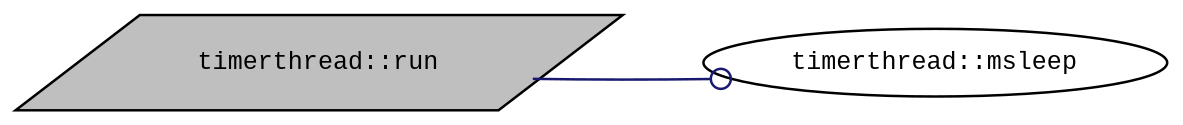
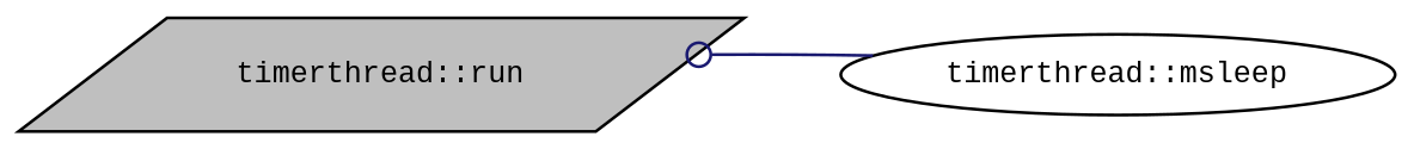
  digraph {
    rankdir=LR
    fontname="Liberation Mono"
    node [color=black fontname="Liberation Mono" fontsize=10 style=filled]
    n1 [fillcolor=grey75 fontcolor=black height=0.2 label="timerthread::run" shape=parallelogram width=0.4]
    n2 [fillcolor=white height=0.2 label="timerthread::msleep" shape=ellipse width=0.4]
-   n1 -> n2 [color=midnightblue fontname="Liberation Mono" fontsize=10 labelfontname=Helvetica labelfontsize=10 style=solid arrowhead=odot]
+   n2 -> n1 [color=midnightblue fontname="Liberation Mono" fontsize=10 labelfontname=Helvetica labelfontsize=10 style=solid arrowhead=odot]
  }
